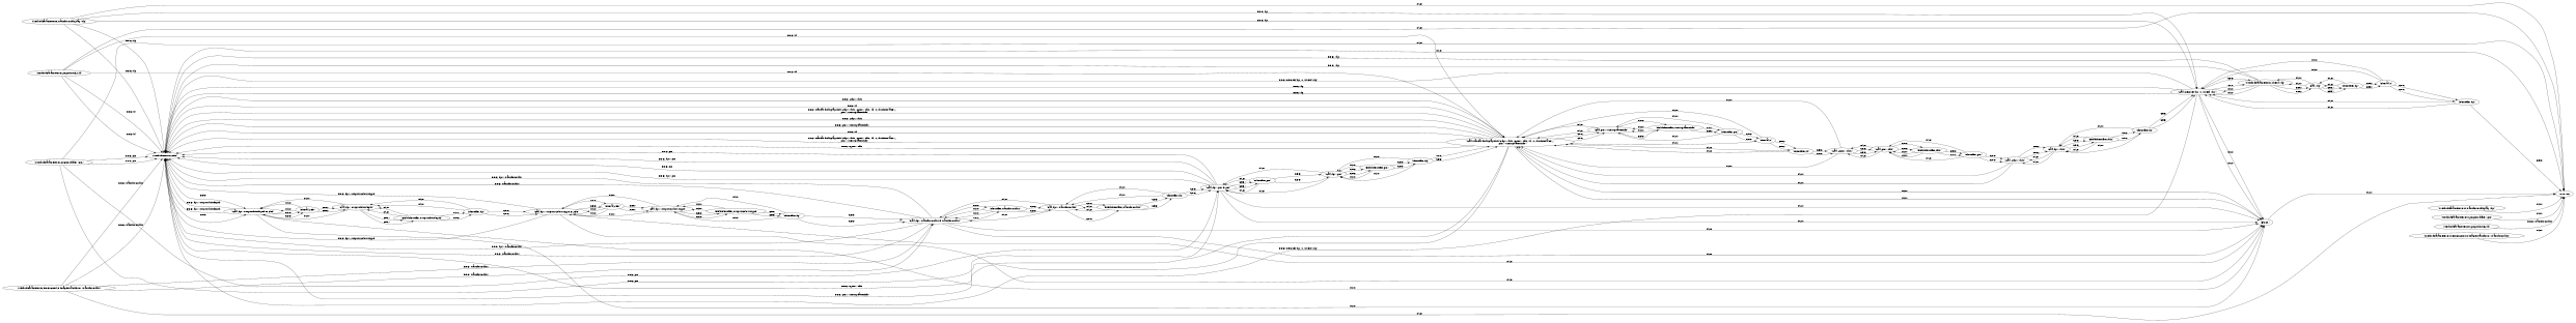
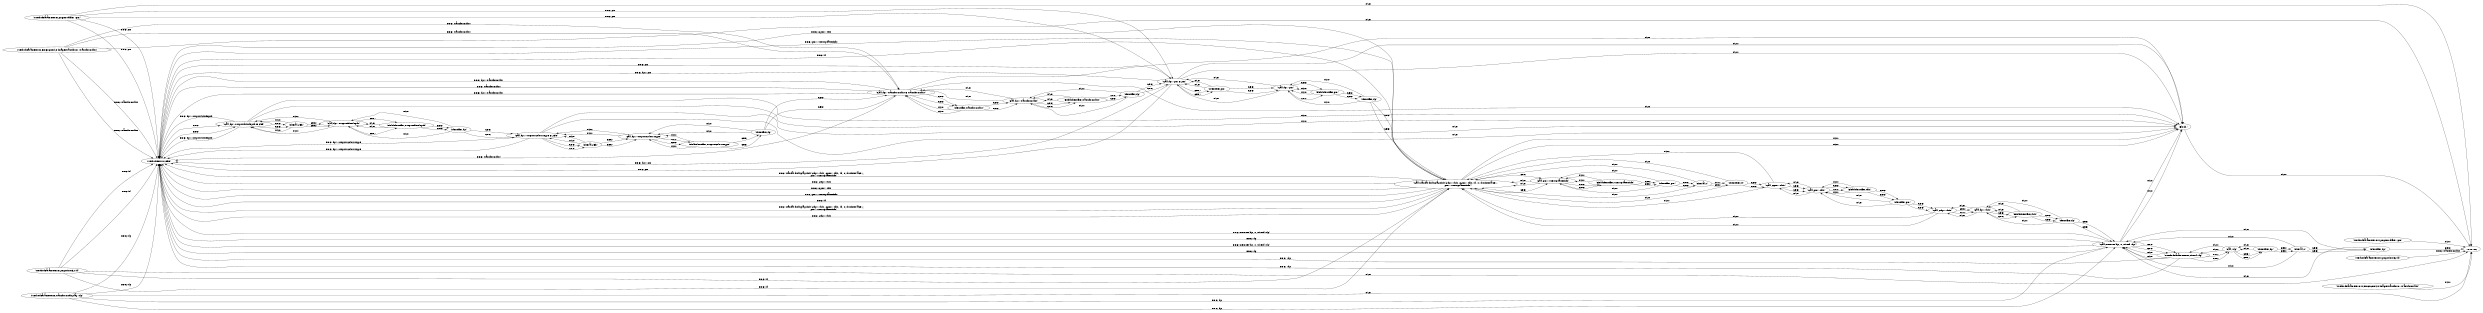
  digraph {
    rankdir=LR
    n1 [label="(MethodReturn,RET)"]
    n2 [label="(Call,dp->output_bit_depth = 255)"]
    1000106
    n4 [label="(Block,)"]
    n5 [label="(Literal,255)"]
    n6 [label="(MethodParameterIn,transform_display *dp)"]
    n7 [label="(Call,memset(dp, 0, sizeof *dp))"]
    n8 [label="(MethodParameterIn,sizeof *dp)"]
-   n9 [label="(MethodParameterOut,transform_display *dp)"]
    n10 [label="(MethodParameterIn,png_modifier *pm)"]
    n11 [label="(Call,dp->pm = pm)"]
    n12 [label="(Identifier,pm)"]
    n13 [label="(MethodParameterOut,png_modifier *pm)"]
    n14 [label="(MethodParameterIn,png_uint_32 id)"]
    n15 [label="(Call,standard_display_init(&dp->this, &pm->this, id, 0/*do_interlace*/,\n       pm->use_update_info))"]
    n16 [label="(Call,pm->use_update_info)"]
    n17 [label="(MethodParameterOut,png_uint_32 id)"]
    n18 [label="(Call,dp->pm)"]
    n19 [label="(FieldIdentifier,pm)"]
    n20 [label="(Identifier,dp)"]
    n21 [label="(Identifier,transform_list)"]
    n22 [label="(Call,dp->transform_list = transform_list)"]
    n23 [label="(Call,dp->transform_list)"]
    n24 [label="(FieldIdentifier,transform_list)"]
    n25 [label="(Identifier,dp)"]
    n26 [label="(Literal,255)"]
    n27 [label="(Call,dp->output_colour_type = 255)"]
    n28 [label="(Call,dp->output_colour_type)"]
    n29 [label="(FieldIdentifier,output_colour_type)"]
    n30 [label="(Identifier,dp)"]
    n31 [label="(Call,dp->output_bit_depth)"]
    n32 [label="(FieldIdentifier,output_bit_depth)"]
    n33 [label="(Identifier,dp)"]
    n34 [label="(MethodParameterIn,PNG_CONST image_transform *transform_list)"]
    n35 [label="(MethodParameterOut,PNG_CONST image_transform *transform_list)"]
    n36 [label="(Identifier,dp)"]
    n37 [label="(Literal,0)"]
    n38 [label="(Call,*dp)"]
    n39 [label="(Identifier,dp)"]
    n40 [label="(Call,&dp->this)"]
    n41 [label="(Call,dp->this)"]
    n42 [label="(FieldIdentifier,this)"]
    n43 [label="(Identifier,dp)"]
    n44 [label="(FieldIdentifier,use_update_info)"]
    n45 [label="(Call,&pm->this)"]
    n46 [label="(Call,pm->this)"]
    n47 [label="(FieldIdentifier,this)"]
    n48 [label="(Identifier,pm)"]
    n49 [label="(Identifier,id)"]
    n50 [label="(Literal,0)"]
    n51 [label="(Identifier,pm)"]
    n1 -> n2 [label="CFG: "]
    n1 -> n2 [label="CFG: "]
-   n1 -> 1000106 [label="AST: "]
    n2 -> n1 [label="DDG: dp->output_bit_depth"]
    n2 -> n1 [label="DDG: dp->output_bit_depth"]
    n2 -> n4 [label="AST: "]
    n2 -> n4 [label="AST: "]
    n2 -> n5 [label="CFG: "]
    n2 -> n5 [label="CFG: "]
    n4 -> 1000106 [label="AST: "]
    n5 -> n2 [label="AST: "]
    n5 -> n2 [label="AST: "]
    n5 -> n31 [label="CFG: "]
    n5 -> n31 [label="CFG: "]
    n6 -> n1 [label="DDG: dp"]
    n6 -> n1 [label="DDG: dp"]
    n6 -> 1000106 [label="AST: "]
    n6 -> n7 [label="DDG: dp"]
    n6 -> n7 [label="DDG: dp"]
    n7 -> n1 [label="DDG: memset(dp, 0, sizeof *dp)"]
    n7 -> n1 [label="DDG: dp"]
    n7 -> n1 [label="DDG: memset(dp, 0, sizeof *dp)"]
    n7 -> n1 [label="DDG: dp"]
    n7 -> n4 [label="AST: "]
    n7 -> n4 [label="AST: "]
    n7 -> n8 [label="CFG: "]
    n7 -> n8 [label="CFG: "]
    n8 -> n1 [label="DDG: *dp"]
    n8 -> n1 [label="DDG: *dp"]
    n8 -> n7 [label="AST: "]
    n8 -> n7 [label="AST: "]
    n8 -> n38 [label="CFG: "]
    n8 -> n38 [label="CFG: "]
-   n9 -> 1000106 [label="AST: "]
    n10 -> n1 [label="DDG: pm"]
    n10 -> n1 [label="DDG: pm"]
    n10 -> 1000106 [label="AST: "]
    n10 -> n11 [label="DDG: pm"]
    n10 -> n11 [label="DDG: pm"]
    n11 -> n1 [label="DDG: dp->pm"]
    n11 -> n1 [label="DDG: pm"]
    n11 -> n1 [label="DDG: dp->pm"]
    n11 -> n1 [label="DDG: pm"]
    n11 -> n4 [label="AST: "]
    n11 -> n4 [label="AST: "]
    n11 -> n12 [label="CFG: "]
    n11 -> n12 [label="CFG: "]
    n12 -> n11 [label="AST: "]
    n12 -> n11 [label="AST: "]
    n12 -> n18 [label="CFG: "]
    n12 -> n18 [label="CFG: "]
    n13 -> 1000106 [label="AST: "]
    n14 -> n1 [label="DDG: id"]
    n14 -> n1 [label="DDG: id"]
    n14 -> 1000106 [label="AST: "]
    n14 -> n15 [label="DDG: id"]
    n14 -> n15 [label="DDG: id"]
    n15 -> n1 [label="DDG: pm->use_update_info"]
    n15 -> n1 [label="DDG: id"]
    n15 -> n1 [label="DDG: standard_display_init(&dp->this, &pm->this, id, 0/*do_interlace*/,\n       pm->use_update_info)"]
    n15 -> n1 [label="DDG: &dp->this"]
    n15 -> n1 [label="DDG: &pm->this"]
    n15 -> n1 [label="DDG: pm->use_update_info"]
    n15 -> n1 [label="DDG: id"]
    n15 -> n1 [label="DDG: standard_display_init(&dp->this, &pm->this, id, 0/*do_interlace*/,\n       pm->use_update_info)"]
    n15 -> n1 [label="DDG: &dp->this"]
    n15 -> n1 [label="DDG: &pm->this"]
    n15 -> n4 [label="AST: "]
    n15 -> n4 [label="AST: "]
    n15 -> n16 [label="CFG: "]
    n15 -> n16 [label="CFG: "]
    n16 -> n15 [label="AST: "]
    n16 -> n15 [label="AST: "]
    n16 -> n44 [label="CFG: "]
    n16 -> n44 [label="CFG: "]
    n17 -> 1000106 [label="DDG: transform_list"]
    n18 -> n11 [label="AST: "]
    n18 -> n11 [label="AST: "]
    n18 -> n19 [label="CFG: "]
    n18 -> n19 [label="CFG: "]
    n19 -> n18 [label="AST: "]
    n19 -> n18 [label="AST: "]
    n19 -> n20 [label="CFG: "]
    n19 -> n20 [label="CFG: "]
    n20 -> n15 [label="CFG: "]
    n20 -> n15 [label="CFG: "]
    n20 -> n18 [label="AST: "]
    n20 -> n18 [label="AST: "]
    n21 -> n22 [label="AST: "]
    n21 -> n22 [label="AST: "]
    n21 -> n23 [label="CFG: "]
    n21 -> n23 [label="CFG: "]
    n22 -> n1 [label="DDG: dp->transform_list"]
    n22 -> n1 [label="DDG: transform_list"]
    n22 -> n1 [label="DDG: dp->transform_list"]
    n22 -> n1 [label="DDG: transform_list"]
    n22 -> n4 [label="AST: "]
    n22 -> n4 [label="AST: "]
    n22 -> n21 [label="CFG: "]
    n22 -> n21 [label="CFG: "]
    n23 -> n22 [label="AST: "]
    n23 -> n22 [label="AST: "]
    n23 -> n24 [label="CFG: "]
    n23 -> n24 [label="CFG: "]
    n24 -> n23 [label="AST: "]
    n24 -> n23 [label="AST: "]
    n24 -> n25 [label="CFG: "]
    n24 -> n25 [label="CFG: "]
    n25 -> n11 [label="CFG: "]
    n25 -> n11 [label="CFG: "]
    n25 -> n23 [label="AST: "]
    n25 -> n23 [label="AST: "]
    n26 -> n27 [label="AST: "]
    n26 -> n27 [label="AST: "]
    n26 -> n28 [label="CFG: "]
    n26 -> n28 [label="CFG: "]
    n27 -> n1 [label="DDG: dp->output_colour_type"]
    n27 -> n1 [label="DDG: dp->output_colour_type"]
    n27 -> n4 [label="AST: "]
    n27 -> n4 [label="AST: "]
    n27 -> n26 [label="CFG: "]
    n27 -> n26 [label="CFG: "]
    n28 -> n27 [label="AST: "]
    n28 -> n27 [label="AST: "]
    n28 -> n29 [label="CFG: "]
    n28 -> n29 [label="CFG: "]
    n29 -> n28 [label="AST: "]
    n29 -> n28 [label="AST: "]
    n29 -> n30 [label="CFG: "]
    n29 -> n30 [label="CFG: "]
    n30 -> n22 [label="CFG: "]
    n30 -> n22 [label="CFG: "]
    n30 -> n28 [label="AST: "]
    n30 -> n28 [label="AST: "]
    n31 -> n2 [label="AST: "]
    n31 -> n2 [label="AST: "]
    n31 -> n32 [label="CFG: "]
    n31 -> n32 [label="CFG: "]
    n32 -> n31 [label="AST: "]
    n32 -> n31 [label="AST: "]
    n32 -> n33 [label="CFG: "]
    n32 -> n33 [label="CFG: "]
    n33 -> n27 [label="CFG: "]
    n33 -> n27 [label="CFG: "]
    n33 -> n31 [label="AST: "]
    n33 -> n31 [label="AST: "]
    n34 -> n1 [label="DDG: transform_list"]
    n34 -> n1 [label="DDG: transform_list"]
    n34 -> 1000106 [label="AST: "]
    n34 -> n22 [label="DDG: transform_list"]
    n34 -> n22 [label="DDG: transform_list"]
    n35 -> 1000106 [label="AST: "]
    n36 -> 1000106 [label="CFG: "]
    n36 -> n7 [label="AST: "]
    n36 -> n7 [label="AST: "]
    n37 -> n7 [label="AST: "]
    n37 -> n7 [label="AST: "]
    n37 -> n36 [label="CFG: "]
    n37 -> n36 [label="CFG: "]
    n38 -> n8 [label="AST: "]
    n38 -> n8 [label="AST: "]
    n38 -> n39 [label="CFG: "]
    n38 -> n39 [label="CFG: "]
    n39 -> n37 [label="CFG: "]
    n39 -> n37 [label="CFG: "]
    n39 -> n38 [label="AST: "]
    n39 -> n38 [label="AST: "]
    n40 -> n15 [label="AST: "]
    n40 -> n15 [label="AST: "]
    n40 -> n41 [label="CFG: "]
    n40 -> n41 [label="CFG: "]
    n41 -> n40 [label="AST: "]
    n41 -> n40 [label="AST: "]
    n41 -> n42 [label="CFG: "]
    n41 -> n42 [label="CFG: "]
    n42 -> n41 [label="AST: "]
    n42 -> n41 [label="AST: "]
    n42 -> n43 [label="CFG: "]
    n42 -> n43 [label="CFG: "]
    n43 -> n7 [label="CFG: "]
    n43 -> n7 [label="CFG: "]
    n43 -> n41 [label="AST: "]
    n43 -> n41 [label="AST: "]
    n44 -> n16 [label="AST: "]
    n44 -> n16 [label="AST: "]
    n44 -> n51 [label="CFG: "]
    n44 -> n51 [label="CFG: "]
    n45 -> n15 [label="AST: "]
    n45 -> n15 [label="AST: "]
    n45 -> n46 [label="CFG: "]
    n45 -> n46 [label="CFG: "]
    n46 -> n45 [label="AST: "]
    n46 -> n45 [label="AST: "]
    n46 -> n47 [label="CFG: "]
    n46 -> n47 [label="CFG: "]
    n47 -> n46 [label="AST: "]
    n47 -> n46 [label="AST: "]
    n47 -> n48 [label="CFG: "]
    n47 -> n48 [label="CFG: "]
    n48 -> n40 [label="CFG: "]
    n48 -> n40 [label="CFG: "]
    n48 -> n46 [label="AST: "]
    n48 -> n46 [label="AST: "]
    n49 -> n15 [label="AST: "]
    n49 -> n15 [label="AST: "]
    n49 -> n45 [label="CFG: "]
    n49 -> n45 [label="CFG: "]
    n50 -> n15 [label="AST: "]
    n50 -> n15 [label="AST: "]
    n50 -> n49 [label="CFG: "]
    n50 -> n49 [label="CFG: "]
    n51 -> n16 [label="AST: "]
    n51 -> n16 [label="AST: "]
    n51 -> n50 [label="CFG: "]
    n51 -> n50 [label="CFG: "]
  }
